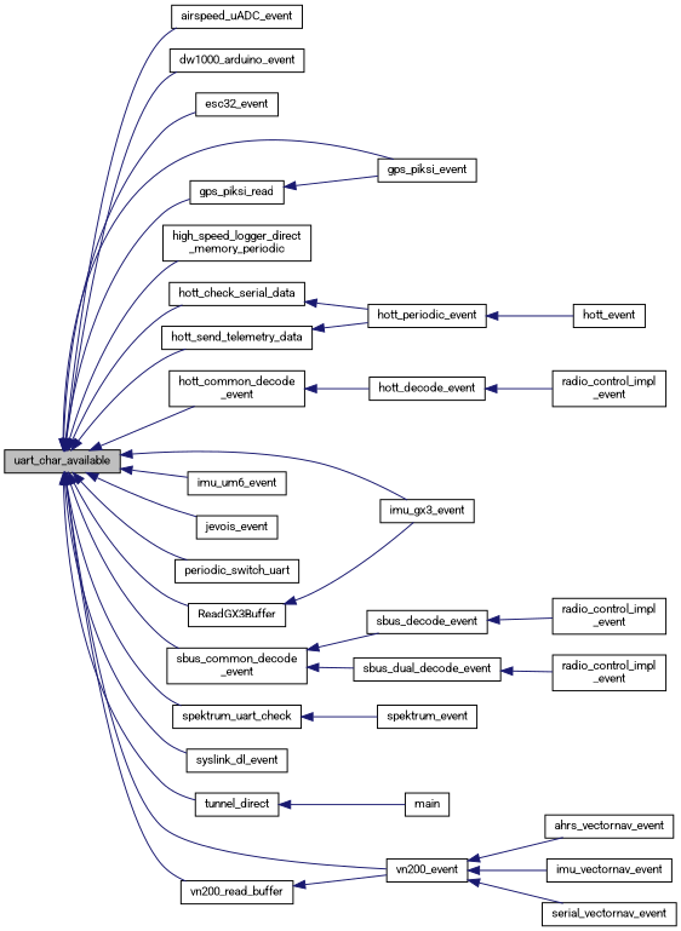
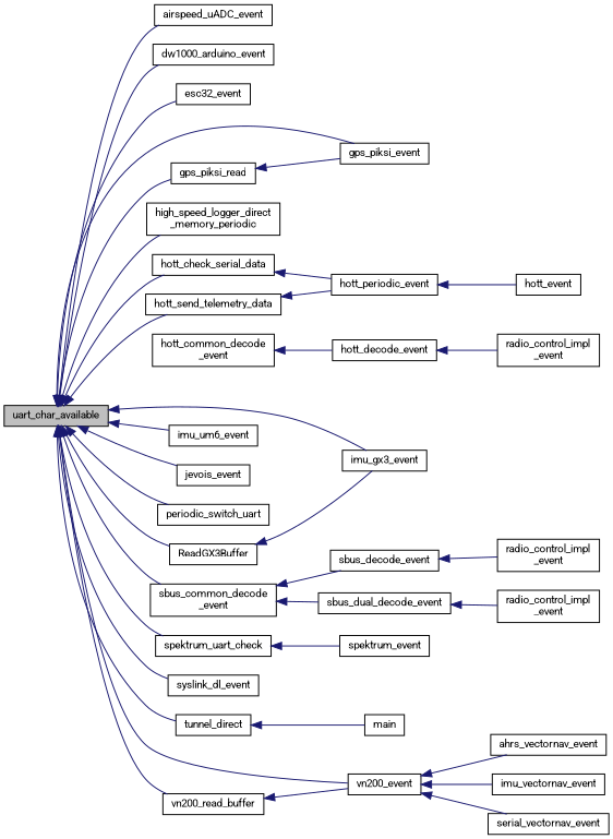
  digraph {
    fontname=Roboto
    rankdir=LR
    node [color=black fillcolor=white fontname=Roboto fontsize=10 shape=record style=filled]
    edge [color=midnightblue dir=back fontname=Roboto fontsize=10 labelfontname=FreeSans labelfontsize=10 style=solid]
    n1 [fillcolor=grey75 fontcolor=black height=0.2 label=uart_char_available width=0.4]
    n2 [height=0.2 label=airspeed_uADC_event width=0.4]
    n3 [height=0.2 label=dw1000_arduino_event width=0.4]
    n4 [height=0.2 label=esc32_event width=0.4]
    n5 [height=0.2 label=gps_piksi_event width=0.4]
    n6 [height=0.2 label=gps_piksi_read width=0.4]
    n7 [height=0.2 label="high_speed_logger_direct\l_memory_periodic" width=0.4]
    n8 [height=0.2 label=hott_check_serial_data width=0.4]
    n9 [height=0.2 label="hott_common_decode\l_event" width=0.4]
    n10 [height=0.2 label=hott_send_telemetry_data width=0.4]
    n11 [height=0.2 label=imu_gx3_event width=0.4]
    n12 [height=0.2 label=imu_um6_event width=0.4]
    n13 [height=0.2 label=jevois_event width=0.4]
    n14 [height=0.2 label=periodic_switch_uart width=0.4]
    n15 [height=0.2 label=ReadGX3Buffer width=0.4]
    n16 [height=0.2 label="sbus_common_decode\l_event" width=0.4]
    n17 [height=0.2 label=spektrum_uart_check width=0.4]
    n18 [height=0.2 label=syslink_dl_event width=0.4]
    n19 [height=0.2 label=tunnel_direct width=0.4]
    n20 [height=0.2 label=vn200_event width=0.4]
    n21 [height=0.2 label=vn200_read_buffer width=0.4]
    n22 [height=0.2 label=hott_periodic_event width=0.4]
    n23 [height=0.2 label=hott_decode_event width=0.4]
    n24 [height=0.2 label=sbus_decode_event width=0.4]
    n25 [height=0.2 label=sbus_dual_decode_event width=0.4]
    n26 [height=0.2 label=spektrum_event width=0.4]
    n27 [height=0.2 label=main width=0.4]
    n28 [height=0.2 label=ahrs_vectornav_event width=0.4]
    n29 [height=0.2 label=imu_vectornav_event width=0.4]
    n30 [height=0.2 label=serial_vectornav_event width=0.4]
    n31 [height=0.2 label=hott_event width=0.4]
    n32 [height=0.2 label="radio_control_impl\l_event" width=0.4]
    n33 [height=0.2 label="radio_control_impl\l_event" width=0.4]
    n34 [height=0.2 label="radio_control_impl\l_event" width=0.4]
    n1 -> n2
    n1 -> n3
    n1 -> n4
    n1 -> n5
    n1 -> n6
    n1 -> n7
    n1 -> n8
-   n1 -> n9
    n1 -> n10
    n1 -> n11
    n1 -> n12
    n1 -> n13
    n1 -> n14
    n1 -> n15
    n1 -> n16
    n1 -> n17
    n1 -> n18
    n1 -> n19
    n1 -> n20
    n1 -> n21
    n6 -> n5
    n8 -> n22
    n9 -> n23
    n10 -> n22
    n15 -> n11
    n16 -> n24
    n16 -> n25
    n17 -> n26
    n19 -> n27
    n20 -> n28
    n20 -> n29
    n20 -> n30
    n21 -> n20
    n22 -> n31
    n23 -> n32
    n24 -> n33
    n25 -> n34
  }
